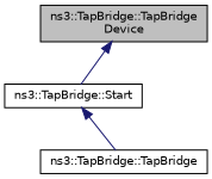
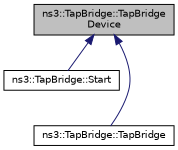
  digraph {
    rankdir=TB
    node [color=black fillcolor=white fontname=Helvetica fontsize=10 shape=record style=filled]
    edge [color=midnightblue dir=back fontname=Helvetica fontsize=10 labelfontname=Helvetica labelfontsize=10 style=solid]
    n1 [fillcolor=grey75 fontcolor=black height=0.2 label="ns3::TapBridge::TapBridge\lDevice" width=0.4]
    n2 [height=0.2 label="ns3::TapBridge::Start" width=0.4]
    n3 [height=0.2 label="ns3::TapBridge::TapBridge" width=0.4]
    n1 -> n2
-   n2 -> n3
+   n1 -> n3
  }
